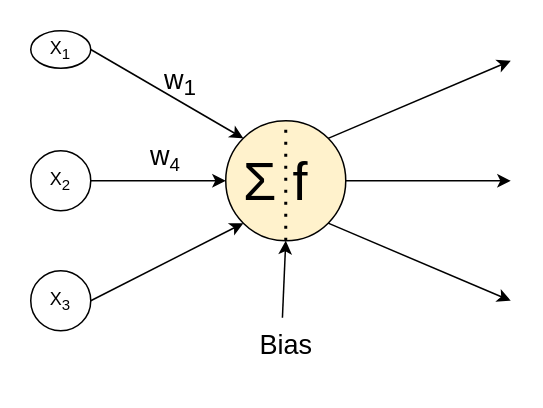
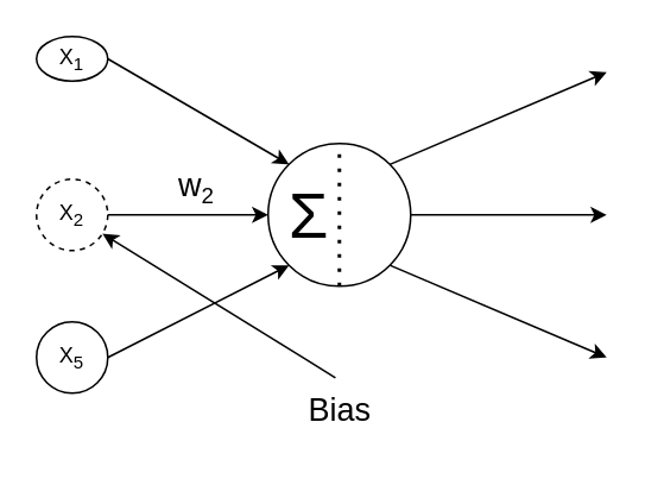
  <mxCell id="0" />
  <mxCell id="1" parent="0" />
- <mxCell id="2" value="&lt;font style=&quot;font-size: 36px;&quot;&gt;&amp;nbsp;Σ&lt;/font&gt;" style="ellipse;whiteSpace=wrap;html=1;aspect=fixed;align=left;fillColor=#fff2cc;" vertex="1" parent="1"><mxGeometry x="150" y="80" width="80" height="80" as="geometry" /></mxCell>
+ <mxCell id="2" value="&lt;font style=&quot;font-size: 36px;&quot;&gt;&amp;nbsp;Σ&lt;/font&gt;" style="ellipse;whiteSpace=wrap;html=1;aspect=fixed;align=left;" vertex="1" parent="1"><mxGeometry x="150" y="80" width="80" height="80" as="geometry" /></mxCell>
  <mxCell id="3" value="X&lt;sub&gt;1&lt;/sub&gt;" style="ellipse;whiteSpace=wrap;html=1;aspect=fixed;" vertex="1" parent="1"><mxGeometry x="20" y="20" width="40" height="25" as="geometry" /></mxCell>
- <mxCell id="4" value="X&lt;sub&gt;2&lt;/sub&gt;" style="ellipse;whiteSpace=wrap;html=1;aspect=fixed;" vertex="1" parent="1"><mxGeometry x="20" y="100" width="40" height="40" as="geometry" /></mxCell>
- <mxCell id="5" value="X&lt;sub&gt;3&lt;/sub&gt;" style="ellipse;whiteSpace=wrap;html=1;aspect=fixed;" vertex="1" parent="1"><mxGeometry x="20" y="180" width="40" height="40" as="geometry" /></mxCell>
+ <mxCell id="4" value="X&lt;sub&gt;2&lt;/sub&gt;" style="ellipse;whiteSpace=wrap;html=1;aspect=fixed;dashed=1;" vertex="1" parent="1"><mxGeometry x="20" y="100" width="40" height="40" as="geometry" /></mxCell>
+ <mxCell id="5" value="X&lt;sub&gt;5&lt;/sub&gt;" style="ellipse;whiteSpace=wrap;html=1;aspect=fixed;" vertex="1" parent="1"><mxGeometry x="20" y="180" width="40" height="40" as="geometry" /></mxCell>
  <mxCell id="6" value="" style="endArrow=classic;html=1;rounded=0;exitX=1;exitY=0.5;exitDx=0;exitDy=0;entryX=0;entryY=1;entryDx=0;entryDy=0;" edge="1" parent="1" source="5"><mxGeometry width="50" height="50" relative="1" as="geometry"><mxPoint x="90" y="190" as="sourcePoint" /><mxPoint x="161.716" y="148.284" as="targetPoint" /></mxGeometry></mxCell>
  <mxCell id="7" value="" style="endArrow=classic;html=1;rounded=0;exitX=1;exitY=0.5;exitDx=0;exitDy=0;entryX=0;entryY=0.5;entryDx=0;entryDy=0;" edge="1" parent="1" source="4"><mxGeometry width="50" height="50" relative="1" as="geometry"><mxPoint x="80" y="160" as="sourcePoint" /><mxPoint x="150" y="120" as="targetPoint" /></mxGeometry></mxCell>
  <mxCell id="8" value="" style="endArrow=classic;html=1;rounded=0;exitX=1;exitY=0.5;exitDx=0;exitDy=0;entryX=0;entryY=0;entryDx=0;entryDy=0;" edge="1" parent="1" source="3"><mxGeometry width="50" height="50" relative="1" as="geometry"><mxPoint x="170" y="140" as="sourcePoint" /><mxPoint x="161.716" y="91.716" as="targetPoint" /></mxGeometry></mxCell>
  <mxCell id="9" value="Bias" style="text;html=1;align=center;verticalAlign=middle;resizable=0;points=[];autosize=1;strokeColor=none;fillColor=none;fontSize=18;" vertex="1" parent="1"><mxGeometry x="160" y="210" width="60" height="40" as="geometry" /></mxCell>
- <mxCell id="10" value="" style="endArrow=classic;html=1;rounded=0;fontSize=18;exitX=0.463;exitY=0.034;exitDx=0;exitDy=0;exitPerimeter=0;entryX=0.5;entryY=1;entryDx=0;entryDy=0;" edge="1" parent="1" source="9" target="2"><mxGeometry width="50" height="50" relative="1" as="geometry"><mxPoint x="170" y="120" as="sourcePoint" /><mxPoint x="220" y="70" as="targetPoint" /></mxGeometry></mxCell>
+ <mxCell id="10" value="" style="endArrow=classic;html=1;rounded=0;fontSize=18;exitX=0.463;exitY=0.034;exitDx=0;exitDy=0;exitPerimeter=0;" edge="1" parent="1" source="9" target="4"><mxGeometry width="50" height="50" relative="1" as="geometry"><mxPoint x="170" y="120" as="sourcePoint" /><mxPoint x="220" y="70" as="targetPoint" /></mxGeometry></mxCell>
  <mxCell id="11" value="" style="endArrow=none;dashed=1;html=1;dashPattern=1 3;strokeWidth=2;rounded=0;fontSize=18;entryX=0.5;entryY=0;entryDx=0;entryDy=0;exitX=0.5;exitY=1;exitDx=0;exitDy=0;" edge="1" parent="1" source="2" target="2"><mxGeometry width="50" height="50" relative="1" as="geometry"><mxPoint x="170" y="120" as="sourcePoint" /><mxPoint x="220" y="70" as="targetPoint" /></mxGeometry></mxCell>
- <mxCell id="12" value="&lt;div style=&quot;text-align: right;&quot;&gt;&lt;span style=&quot;font-family: Calibri, sans-serif; background-color: initial;&quot;&gt;&lt;font style=&quot;font-size: 36px;&quot;&gt;f&lt;/font&gt;&lt;/span&gt;&lt;/div&gt;&lt;span lang=&quot;DE-CH&quot;&gt;&lt;div style=&quot;text-align: right;&quot;&gt;&lt;/div&gt;&lt;span style=&quot;font-size: 11pt; line-height: 107%;&quot; lang=&quot;DE-CH&quot;&gt;&lt;span style=&quot;font-size: 11pt; line-height: 107%;&quot; lang=&quot;DE-CH&quot;&gt;&lt;span style=&quot;font-size: 11pt; line-height: 107%;&quot; lang=&quot;DE-CH&quot;&gt;&lt;span style=&quot;font-size: 11pt; line-height: 107%;&quot; lang=&quot;DE-CH&quot;&gt;&lt;/span&gt;&lt;/span&gt;&lt;/span&gt;&lt;/span&gt;&lt;/span&gt;" style="text;html=1;strokeColor=none;fillColor=none;align=center;verticalAlign=middle;whiteSpace=wrap;rounded=0;fontSize=18;" vertex="1" parent="1"><mxGeometry x="180" y="105" width="40" height="30" as="geometry" /></mxCell>
  <mxCell id="13" value="" style="endArrow=classic;html=1;rounded=0;fontSize=18;exitX=1;exitY=1;exitDx=0;exitDy=0;" edge="1" parent="1" source="2"><mxGeometry width="50" height="50" relative="1" as="geometry"><mxPoint x="170" y="110" as="sourcePoint" /><mxPoint x="340" y="200" as="targetPoint" /></mxGeometry></mxCell>
  <mxCell id="14" value="" style="endArrow=classic;html=1;rounded=0;fontSize=18;exitX=1;exitY=0.5;exitDx=0;exitDy=0;" edge="1" parent="1" source="2"><mxGeometry width="50" height="50" relative="1" as="geometry"><mxPoint x="170" y="110" as="sourcePoint" /><mxPoint x="340" y="120" as="targetPoint" /></mxGeometry></mxCell>
  <mxCell id="15" value="" style="endArrow=classic;html=1;rounded=0;fontSize=18;exitX=1;exitY=0;exitDx=0;exitDy=0;" edge="1" parent="1" source="2"><mxGeometry width="50" height="50" relative="1" as="geometry"><mxPoint x="170" y="110" as="sourcePoint" /><mxPoint x="340" y="40" as="targetPoint" /></mxGeometry></mxCell>
- <mxCell id="16" value="w&lt;sub&gt;1&lt;/sub&gt;" style="text;html=1;strokeColor=none;fillColor=none;align=center;verticalAlign=middle;whiteSpace=wrap;rounded=0;fontSize=18;" vertex="1" parent="1"><mxGeometry x="90" y="40" width="60" height="30" as="geometry" /></mxCell>
- <mxCell id="17" value="w&lt;span style=&quot;font-size: 15px;&quot;&gt;&lt;sub&gt;4&lt;/sub&gt;&lt;/span&gt;" style="text;html=1;strokeColor=none;fillColor=none;align=center;verticalAlign=middle;whiteSpace=wrap;rounded=0;fontSize=18;" vertex="1" parent="1"><mxGeometry x="80" y="90" width="60" height="30" as="geometry" /></mxCell>
+ <mxCell id="17" value="w&lt;span style=&quot;font-size: 15px;&quot;&gt;&lt;sub&gt;2&lt;/sub&gt;&lt;/span&gt;" style="text;html=1;strokeColor=none;fillColor=none;align=center;verticalAlign=middle;whiteSpace=wrap;rounded=0;fontSize=18;" vertex="1" parent="1"><mxGeometry x="80" y="90" width="60" height="30" as="geometry" /></mxCell>
